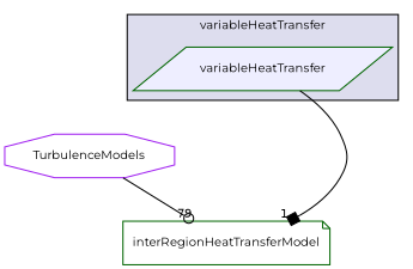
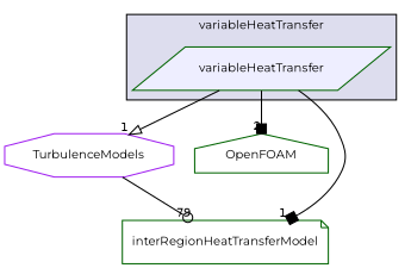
  digraph {
    compound=true
    fontname=Montserrat
    node [color=darkgreen fontname=Montserrat fontsize=10]
    edge [arrowhead=box fontname=Montserrat headlabel=1 labeldistance=1.5 labelfontname=Helvetica labelfontsize=10]
    n1 [fillcolor="#eeeeff" label=variableHeatTransfer pencolor=black shape=parallelogram style=filled]
    n2 [color=purple label=TurbulenceModels shape=octagon]
+   n3 [label=OpenFOAM shape=house]
    n4 [label=interRegionHeatTransferModel shape=note]
    subgraph cluster_1 {
      bgcolor="#ddddee"
      fontsize=10
      label=variableHeatTransfer
      pencolor=black
      n1
    }
+   n1 -> n2 [arrowhead=onormal]
+   n1 -> n3 [headlabel=2]
    n1 -> n4
    n2 -> n4 [arrowhead=odot headlabel=79]
  }
